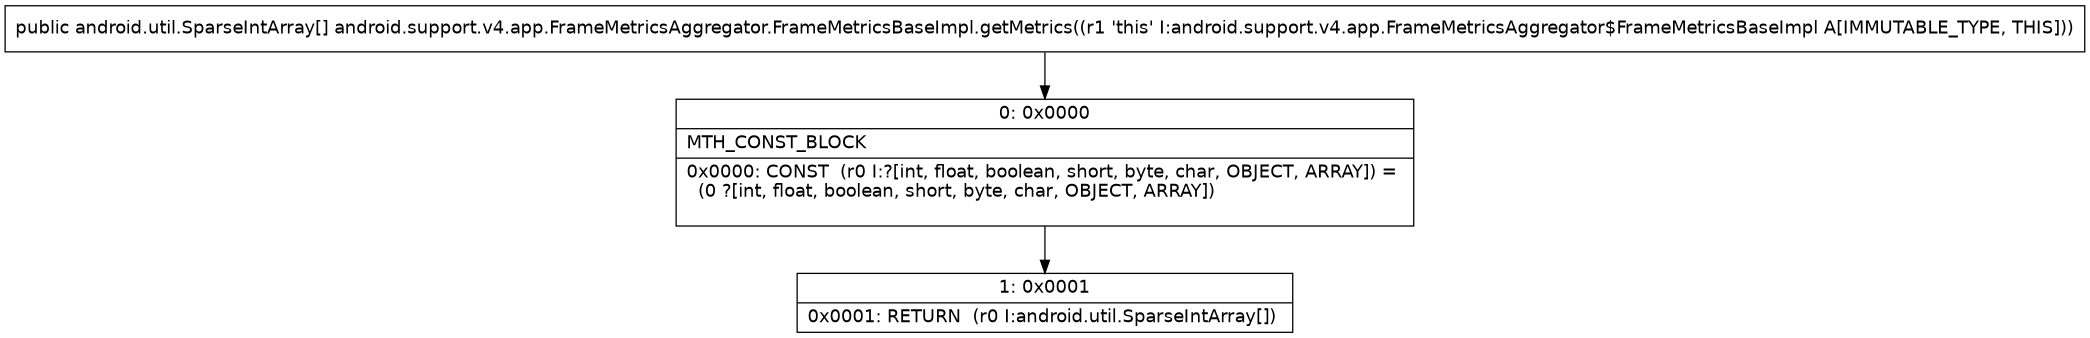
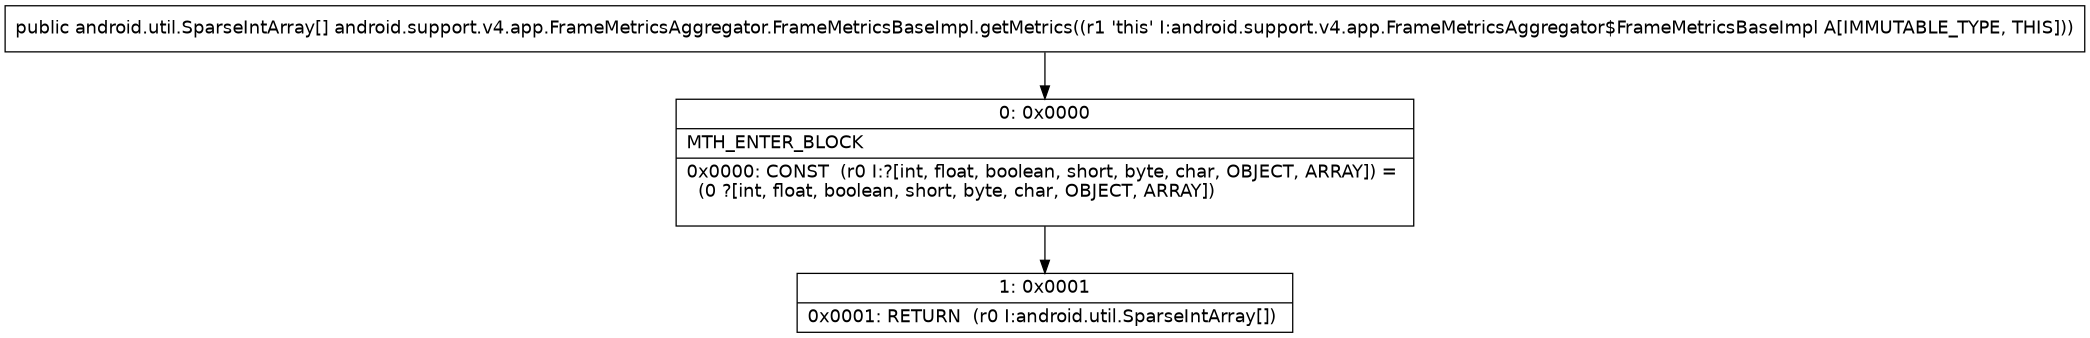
  digraph {
    fontname="DejaVu Sans"
    node [shape=record fontname="DejaVu Sans"]
    edge [fontname="DejaVu Sans"]
-   n1 [label="{0\:\ 0x0000|MTH_CONST_BLOCK\l|0x0000: CONST  (r0 I:?[int, float, boolean, short, byte, char, OBJECT, ARRAY]) = \l  (0 ?[int, float, boolean, short, byte, char, OBJECT, ARRAY])\l \l}"]
+   n1 [label="{0\:\ 0x0000|MTH_ENTER_BLOCK\l|0x0000: CONST  (r0 I:?[int, float, boolean, short, byte, char, OBJECT, ARRAY]) = \l  (0 ?[int, float, boolean, short, byte, char, OBJECT, ARRAY])\l \l}"]
    n2 [label="{1\:\ 0x0001|0x0001: RETURN  (r0 I:android.util.SparseIntArray[]) \l}"]
    n3 [label="{public android.util.SparseIntArray[] android.support.v4.app.FrameMetricsAggregator.FrameMetricsBaseImpl.getMetrics((r1 'this' I:android.support.v4.app.FrameMetricsAggregator$FrameMetricsBaseImpl A[IMMUTABLE_TYPE, THIS])) }"]
    n1 -> n2
    n3 -> n1
  }
